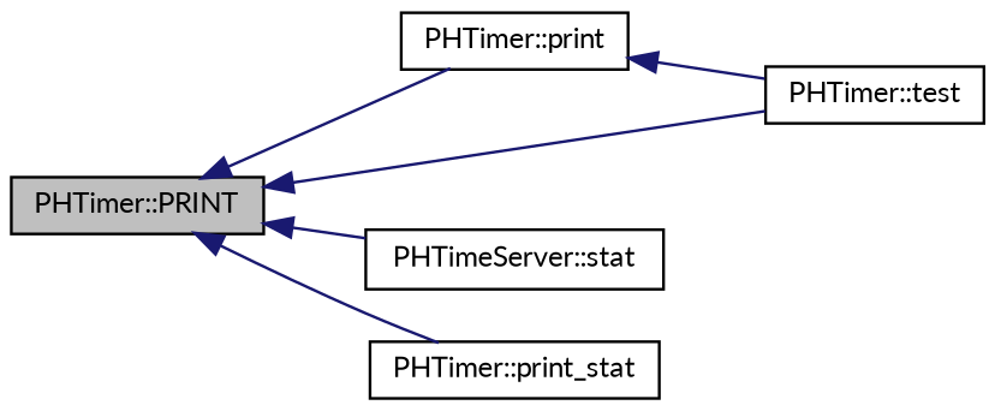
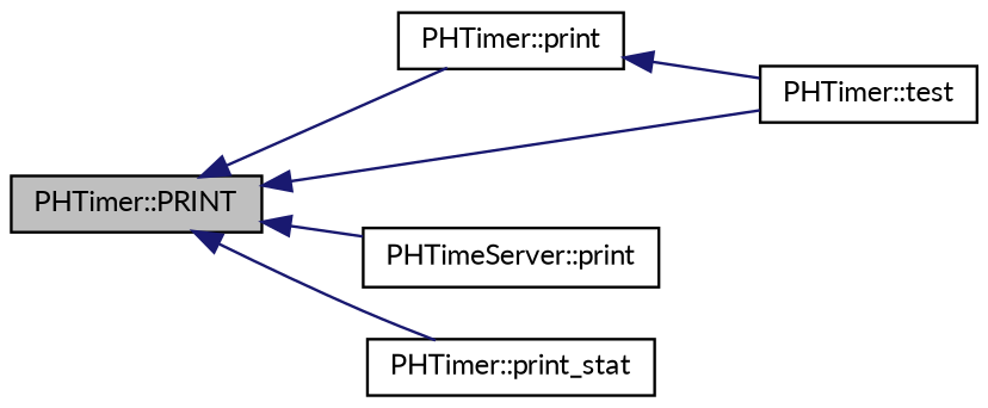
  digraph {
    fontname=Lato
    rankdir=LR
    node [color=black fontname=Lato fontsize=10 shape=record]
    edge [color=midnightblue dir=back fontname=Lato fontsize=10 labelfontname=FreeSans labelfontsize=10 style=solid]
    n1 [fillcolor=grey75 fontcolor=black height=0.2 label="PHTimer::PRINT" style=filled width=0.4]
    n2 [height=0.2 label="PHTimer::print" width=0.4]
    n3 [height=0.2 label="PHTimer::test" width=0.4]
-   n4 [height=0.2 label="PHTimeServer::stat" width=0.4]
+   n4 [height=0.2 label="PHTimeServer::print" width=0.4]
    n5 [height=0.2 label="PHTimer::print_stat" width=0.4]
    n1 -> n2
    n1 -> n3
    n1 -> n4
    n1 -> n5
    n2 -> n3
  }
